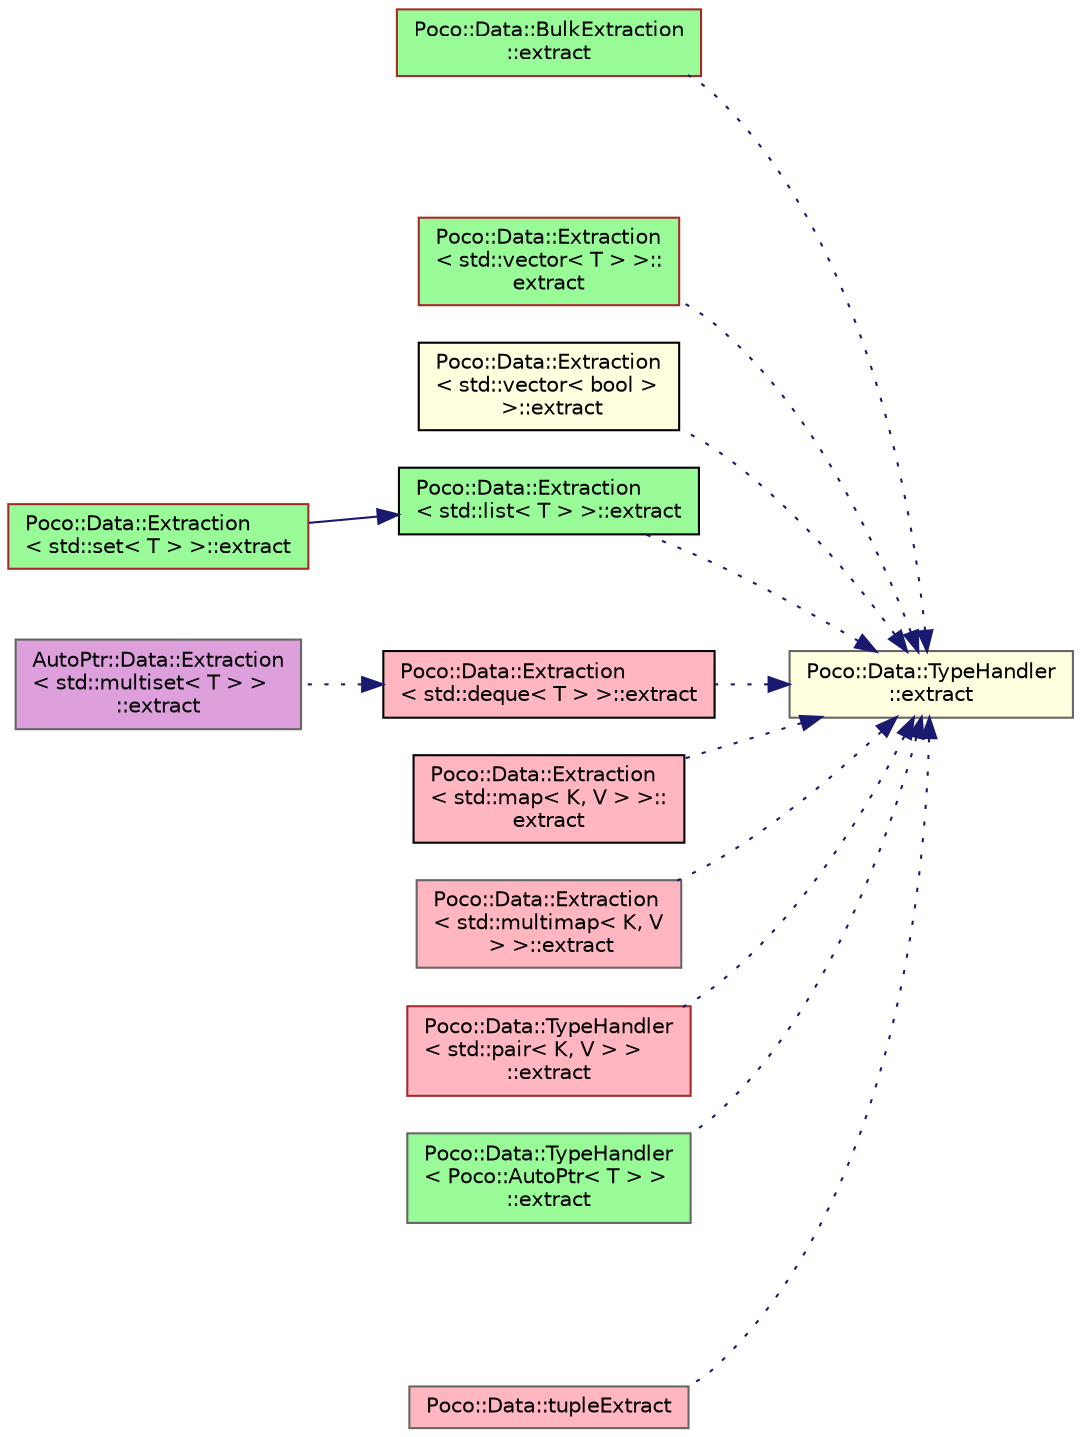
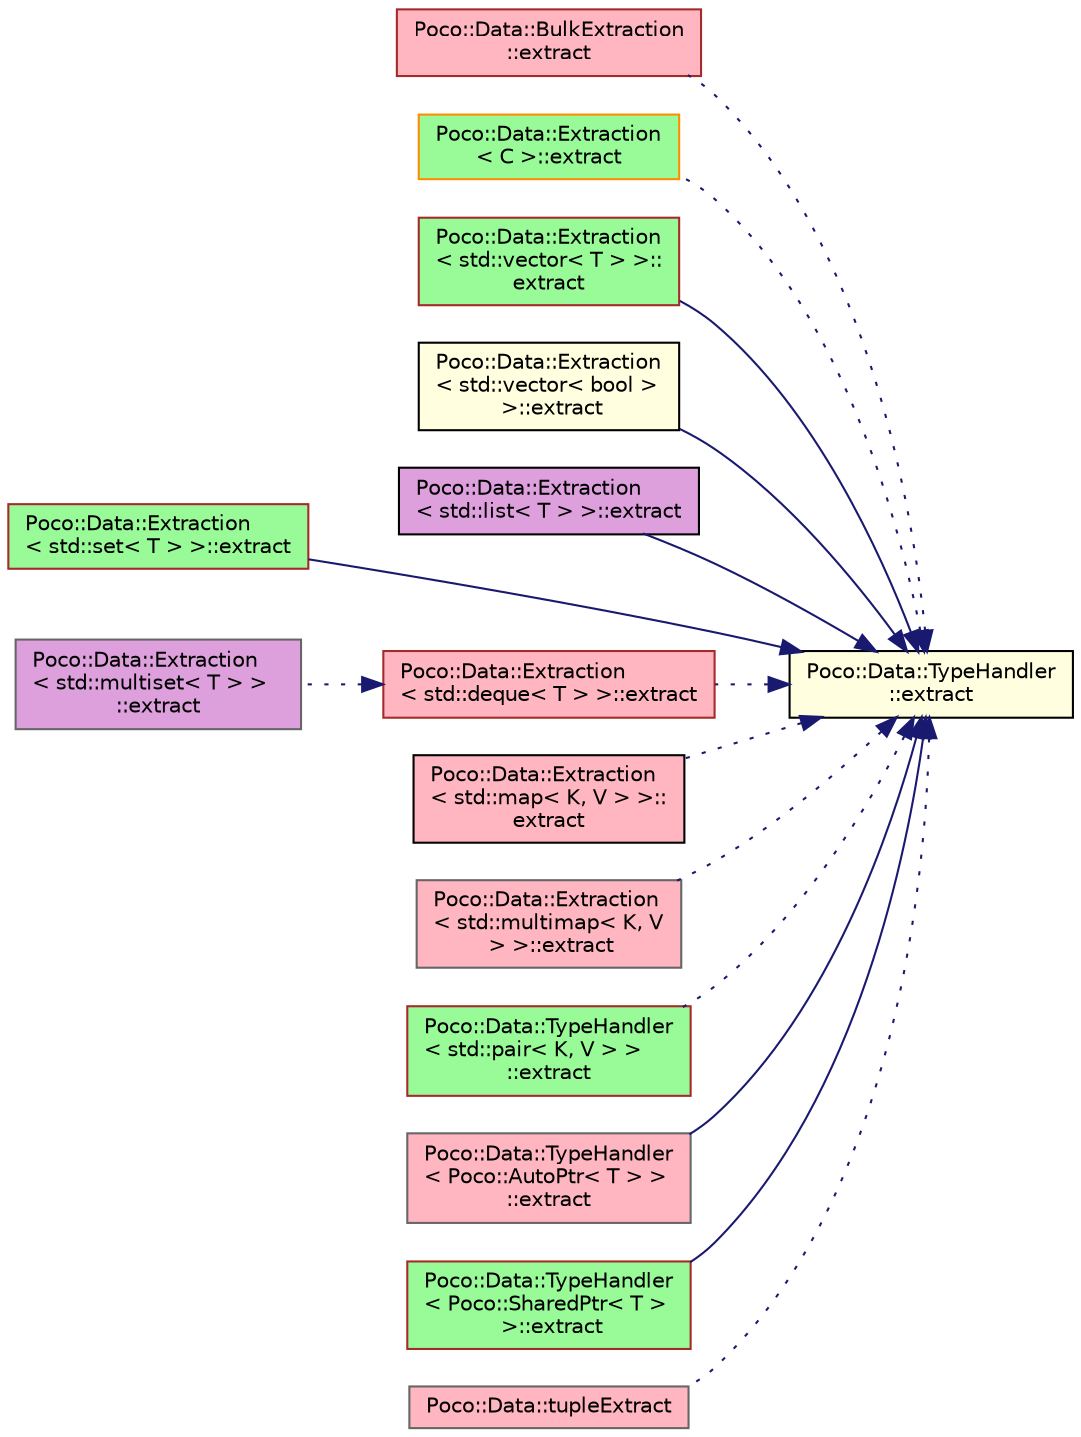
  digraph {
    rankdir=RL
    node [color=brown fillcolor=lightpink fontname=Helvetica fontsize=10 shape=record style=filled]
    edge [color=midnightblue dir=back fontname=Helvetica fontsize=10 labelfontname=Helvetica labelfontsize=10 style=dotted]
-   n1 [color=gray40 fillcolor=lightyellow fontcolor=black height=0.2 label="Poco::Data::TypeHandler\l::extract" width=0.4]
-   n2 [fillcolor=palegreen height=0.2 label="Poco::Data::BulkExtraction\l::extract" width=0.4]
+   n1 [color=black fillcolor=lightyellow fontcolor=black height=0.2 label="Poco::Data::TypeHandler\l::extract" width=0.4]
+   n2 [height=0.2 label="Poco::Data::BulkExtraction\l::extract" width=0.4]
+   n3 [color=darkorange fillcolor=palegreen height=0.2 label="Poco::Data::Extraction\l\< C \>::extract" width=0.4]
    n4 [fillcolor=palegreen height=0.2 label="Poco::Data::Extraction\l\< std::vector\< T \> \>::\lextract" width=0.4]
    n5 [color=black fillcolor=lightyellow height=0.2 label="Poco::Data::Extraction\l\< std::vector\< bool \>\l \>::extract" width=0.4]
-   n6 [color=black fillcolor=palegreen height=0.2 label="Poco::Data::Extraction\l\< std::list\< T \> \>::extract" width=0.4]
-   n7 [color=black height=0.2 label="Poco::Data::Extraction\l\< std::deque\< T \> \>::extract" width=0.4]
+   n6 [color=black fillcolor=plum height=0.2 label="Poco::Data::Extraction\l\< std::list\< T \> \>::extract" width=0.4]
+   n7 [height=0.2 label="Poco::Data::Extraction\l\< std::deque\< T \> \>::extract" width=0.4]
    n8 [fillcolor=palegreen height=0.2 label="Poco::Data::Extraction\l\< std::set\< T \> \>::extract" width=0.4]
    n9 [color=black height=0.2 label="Poco::Data::Extraction\l\< std::map\< K, V \> \>::\lextract" width=0.4]
    n10 [color=gray40 height=0.2 label="Poco::Data::Extraction\l\< std::multimap\< K, V\l \> \>::extract" width=0.4]
-   n11 [height=0.2 label="Poco::Data::TypeHandler\l\< std::pair\< K, V \> \>\l::extract" width=0.4]
-   n12 [color=gray40 fillcolor=palegreen height=0.2 label="Poco::Data::TypeHandler\l\< Poco::AutoPtr\< T \> \>\l::extract" width=0.4]
+   n11 [fillcolor=palegreen height=0.2 label="Poco::Data::TypeHandler\l\< std::pair\< K, V \> \>\l::extract" width=0.4]
+   n12 [color=gray40 height=0.2 label="Poco::Data::TypeHandler\l\< Poco::AutoPtr\< T \> \>\l::extract" width=0.4]
+   n13 [fillcolor=palegreen height=0.2 label="Poco::Data::TypeHandler\l\< Poco::SharedPtr\< T \>\l \>::extract" width=0.4]
    n14 [color=gray40 height=0.2 label="Poco::Data::tupleExtract" width=0.4]
-   n15 [color=gray40 fillcolor=plum height=0.2 label="AutoPtr::Data::Extraction\l\< std::multiset\< T \> \>\l::extract" width=0.4]
+   n15 [color=gray40 fillcolor=plum height=0.2 label="Poco::Data::Extraction\l\< std::multiset\< T \> \>\l::extract" width=0.4]
    n1 -> n2
-   n1 -> n4
-   n1 -> n5
-   n1 -> n6
+   n1 -> n3
+   n1 -> n4 [style=solid]
+   n1 -> n5 [style=solid]
+   n1 -> n6 [style=solid]
    n1 -> n7
-   n6 -> n8 [style=solid]
+   n1 -> n8 [style=solid]
    n1 -> n9
    n1 -> n10
    n1 -> n11
-   n1 -> n12
+   n1 -> n12 [style=solid]
+   n1 -> n13 [style=solid]
    n1 -> n14
    n7 -> n15
  }
